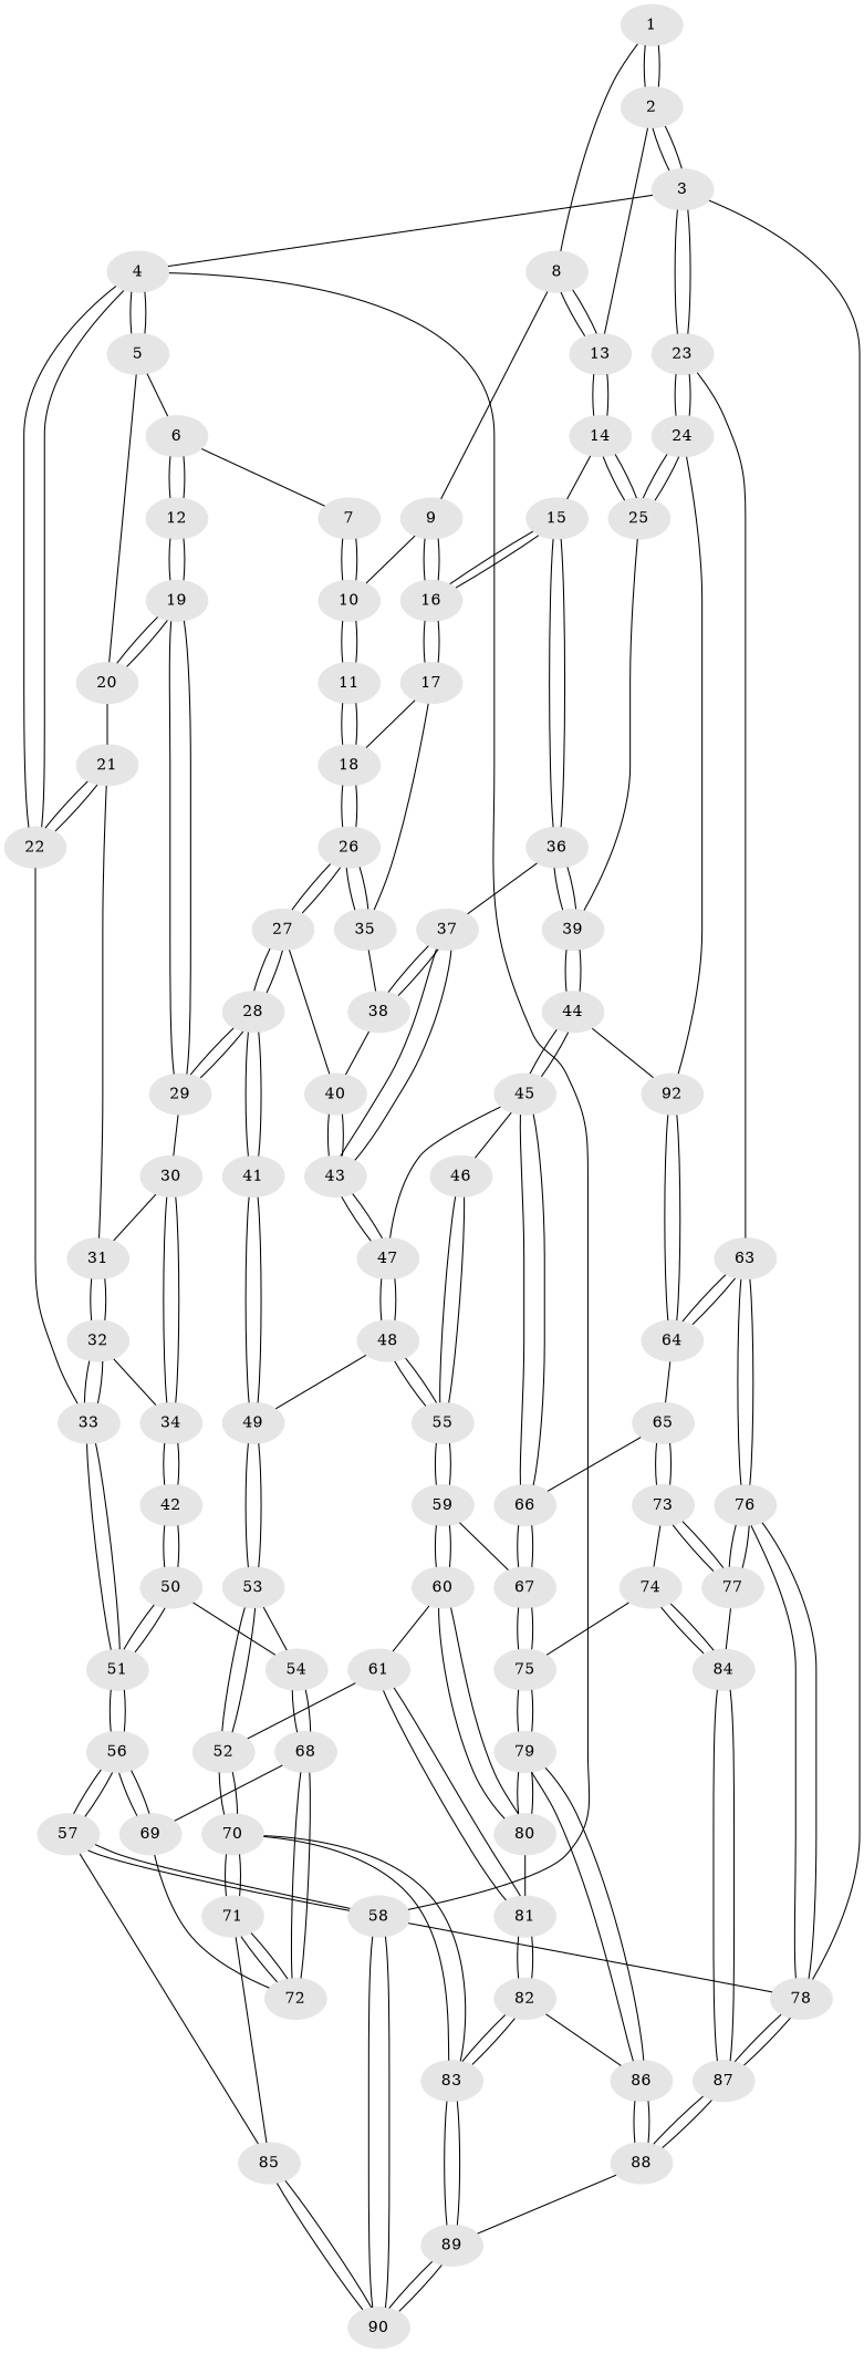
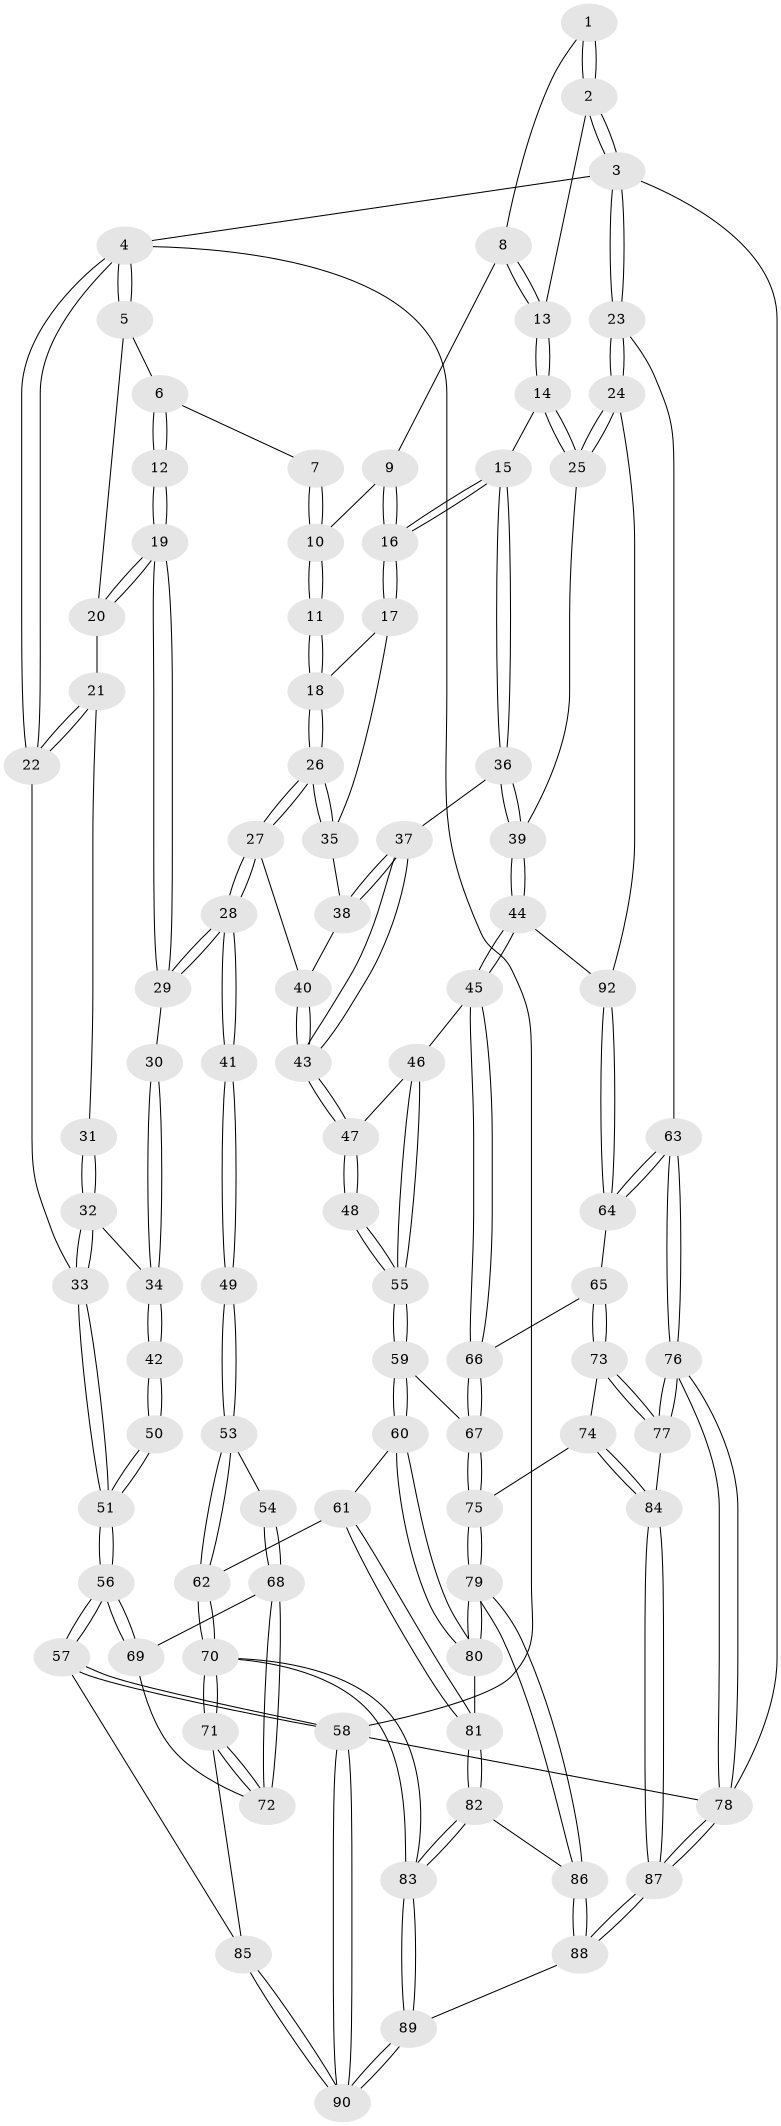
  graph {
    node [color=gray90 style=filled]
    1
    2
    8
    3
    13
    9
    4
    23
    78
    14
    5
    22
    58
    24
    63
    87
    6
    20
    33
    90
    7
    12
    21
    10
    19
    11
    16
    17
    18
    26
    29
    15
    25
    36
    39
    37
    35
    38
    27
    30
    31
    32
    51
    n44 [label=92]
    64
    76
    44
    28
    40
    41
    43
    49
    34
    42
    56
    50
    47
    45
    53
    54
    48
    46
    66
    55
    67
    59
-   62 [label=52]
+   62
    68
    57
    69
    65
    70
    72
    60
    85
    61
    80
    75
    81
    82
    71
    83
    77
    73
    74
    79
    89
    84
    86
    88
    1 -- 2
    1 -- 2
    1 -- 8
    2 -- 3
    2 -- 3
    2 -- 13
    8 -- 13
    8 -- 13
    8 -- 9
    3 -- 4
    3 -- 23
    3 -- 23
    3 -- 78
    13 -- 14
    13 -- 14
    9 -- 10
    9 -- 16
    9 -- 16
    4 -- 5
    4 -- 5
    4 -- 22
    4 -- 22
    4 -- 58
    23 -- 24
    23 -- 24
    23 -- 63
    78 -- 87
    78 -- 87
    14 -- 15
    14 -- 25
    14 -- 25
    5 -- 6
    5 -- 20
    22 -- 33
    58 -- 78
    58 -- 90
    58 -- 90
    24 -- 25
    24 -- 25
    24 -- n44
    63 -- 64
    63 -- 64
    63 -- 76
    63 -- 76
    87 -- 88
    87 -- 88
    6 -- 7
    6 -- 12
    6 -- 12
    20 -- 21
    33 -- 51
    33 -- 51
    7 -- 10
    7 -- 10
    12 -- 19
    12 -- 19
    21 -- 22
    21 -- 22
    21 -- 31
    10 -- 11
    10 -- 11
    19 -- 20
    19 -- 20
    19 -- 29
    19 -- 29
    11 -- 18
    11 -- 18
    16 -- 17
    16 -- 17
    17 -- 18
    17 -- 35
    18 -- 26
    18 -- 26
    26 -- 35
    26 -- 35
    26 -- 27
    26 -- 27
    29 -- 30
    15 -- 16
    15 -- 16
    15 -- 36
    15 -- 36
    25 -- 39
    36 -- 39
    36 -- 39
    36 -- 37
    39 -- 44
    39 -- 44
    37 -- 38
    37 -- 38
    37 -- 43
    37 -- 43
    35 -- 38
    38 -- 40
    27 -- 28
    27 -- 28
    27 -- 40
-   30 -- 31
    30 -- 34
    30 -- 34
    31 -- 32
    31 -- 32
    32 -- 33
    32 -- 33
    32 -- 34
    51 -- 56
    51 -- 56
    n44 -- 64
    n44 -- 64
    64 -- 65
    76 -- 78
    76 -- 78
    76 -- 77
    76 -- 77
    44 -- n44
    44 -- 45
    44 -- 45
    28 -- 29
    28 -- 29
    28 -- 41
    28 -- 41
    40 -- 43
    40 -- 43
    41 -- 49
    41 -- 49
    43 -- 47
    43 -- 47
    49 -- 53
    49 -- 53
    34 -- 42
    34 -- 42
    42 -- 50
    42 -- 50
    56 -- 57
    56 -- 57
    56 -- 69
    56 -- 69
    50 -- 51
    50 -- 51
-   50 -- 54
    47 -- 48
    47 -- 48
    45 -- 46
    45 -- 66
    45 -- 66
    53 -- 54
    53 -- 62
    53 -- 62
    54 -- 68
    54 -- 68
-   48 -- 49
    48 -- 55
    48 -- 55
-   45 -- 47
+   46 -- 47
    46 -- 55
    46 -- 55
    66 -- 67
    66 -- 67
    55 -- 59
    55 -- 59
    67 -- 75
    67 -- 75
    59 -- 67
    59 -- 60
    59 -- 60
    62 -- 70
    62 -- 70
    68 -- 69
    68 -- 72
    68 -- 72
    57 -- 58
    57 -- 58
    57 -- 85
    69 -- 72
    65 -- 66
    65 -- 73
    65 -- 73
    70 -- 71
    70 -- 71
    70 -- 83
    70 -- 83
    60 -- 61
    60 -- 80
    60 -- 80
    85 -- 90
    85 -- 90
    61 -- 62
    61 -- 81
    61 -- 81
    80 -- 81
    75 -- 79
    75 -- 79
    81 -- 82
    81 -- 82
    82 -- 83
    82 -- 83
    82 -- 86
    71 -- 72
    71 -- 72
    71 -- 85
    83 -- 89
    83 -- 89
    77 -- 84
    73 -- 77
    73 -- 77
    73 -- 74
    74 -- 75
    74 -- 84
    74 -- 84
    79 -- 80
    79 -- 80
    79 -- 86
    79 -- 86
    89 -- 90
    89 -- 90
    84 -- 87
    84 -- 87
    86 -- 88
    86 -- 88
    88 -- 89
  }
